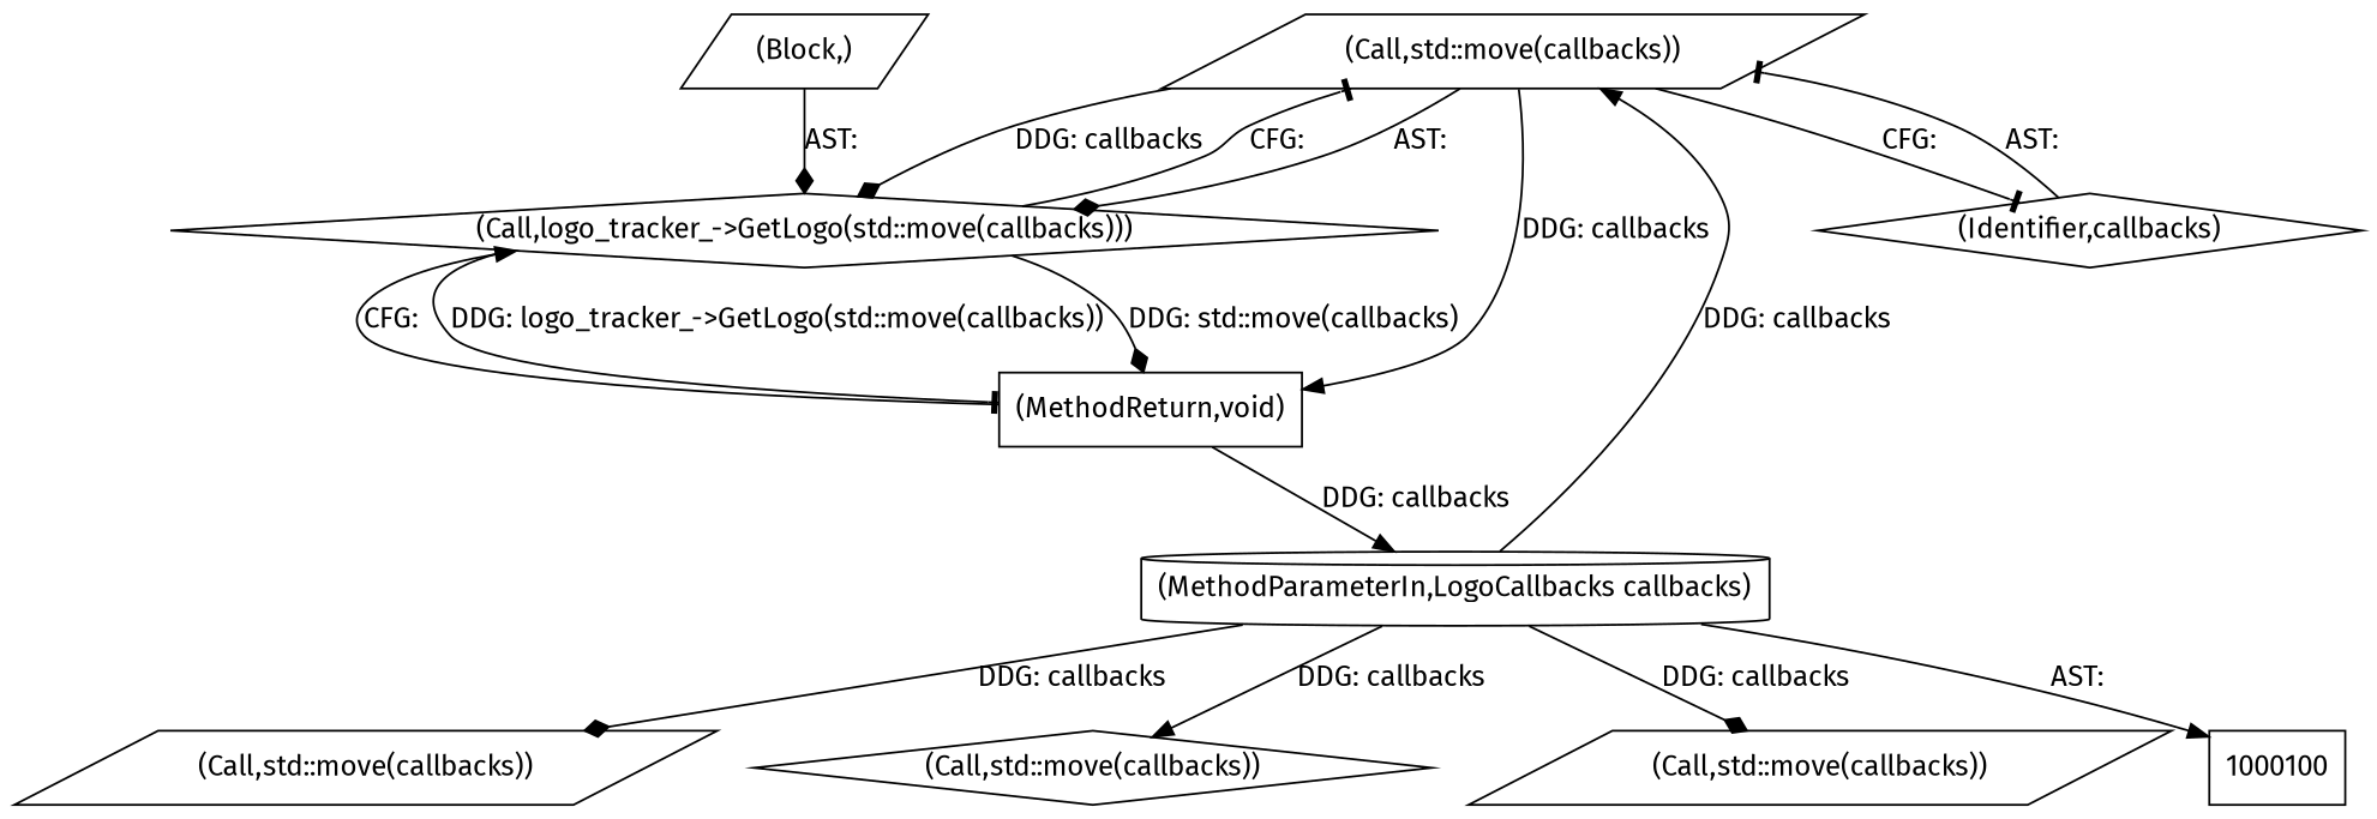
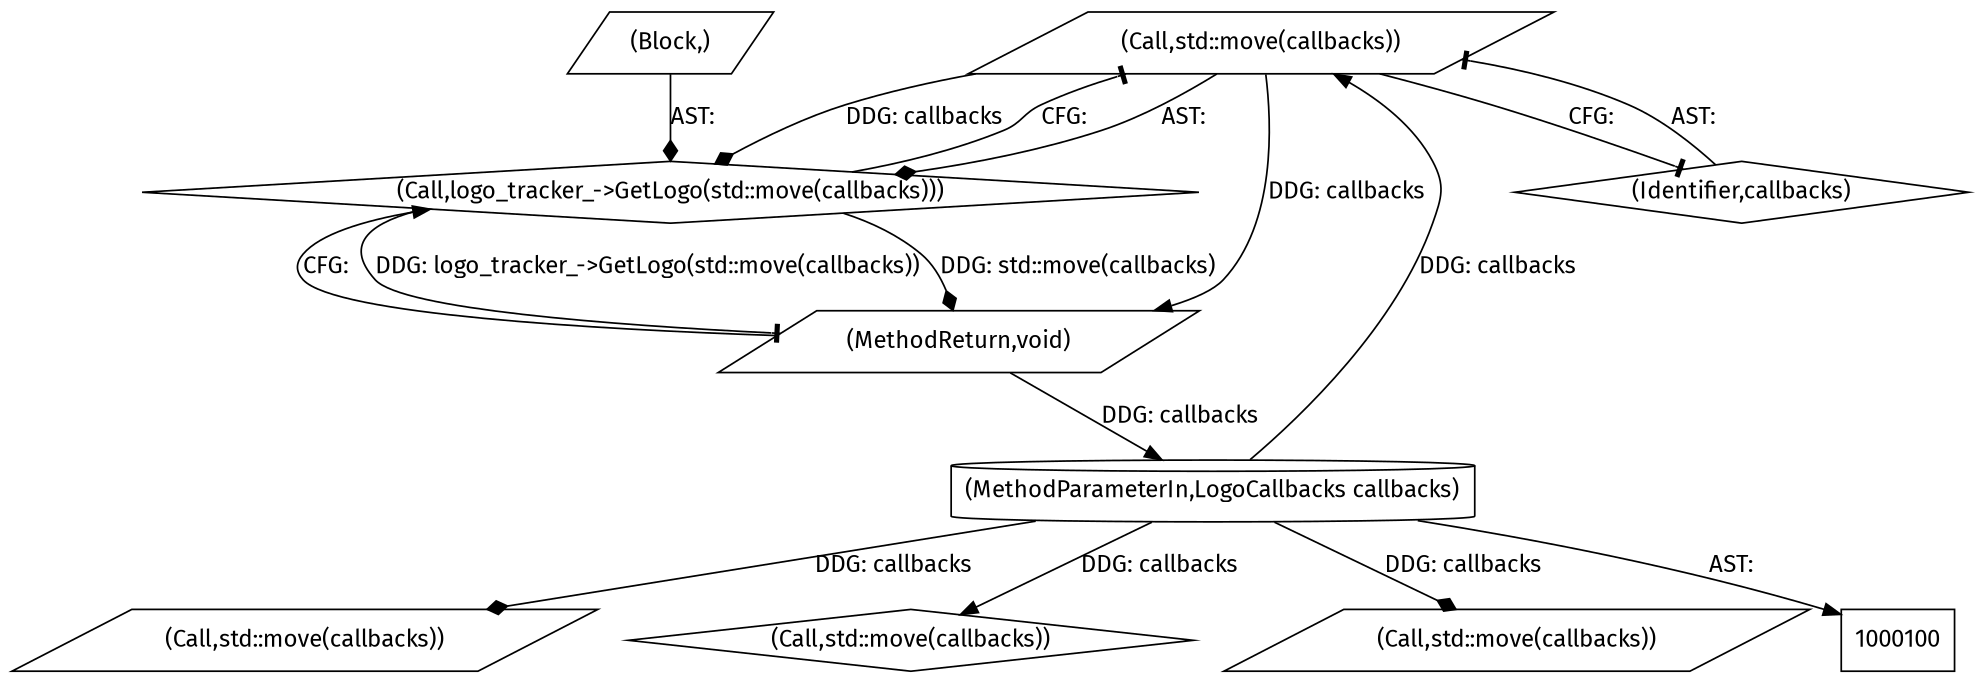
  digraph {
    fontname="Fira Sans"
    node [fontname="Fira Sans" shape=parallelogram]
    edge [arrowhead=diamond fontname="Fira Sans"]
    n1 [label="(Call,std::move(callbacks))"]
    n2 [label="(Call,logo_tracker_->GetLogo(std::move(callbacks)))" shape=diamond]
    n3 [label="(Identifier,callbacks)" shape=diamond]
-   n4 [label="(MethodReturn,void)" shape=box]
+   n4 [label="(MethodReturn,void)"]
    n5 [label="(MethodParameterIn,LogoCallbacks callbacks)" shape=cylinder]
    n6 [label="(Call,std::move(callbacks))"]
    n7 [label="(Call,std::move(callbacks))" shape=diamond]
    n8 [label="(Call,std::move(callbacks))"]
    1000100 [shape=box]
    n10 [label="(Block,)"]
    n1 -> n2 [label="AST: "]
    n1 -> n2 [label="DDG: callbacks"]
    n1 -> n3 [arrowhead=tee label="CFG: "]
    n1 -> n4 [arrowhead=normal label="DDG: callbacks"]
    n2 -> n1 [arrowhead=tee label="CFG: "]
    n2 -> n4 [arrowhead=tee label="DDG: logo_tracker_->GetLogo(std::move(callbacks))"]
    n2 -> n4 [label="DDG: std::move(callbacks)"]
    n3 -> n1 [arrowhead=tee label="AST: "]
    n4 -> n2 [arrowhead=normal label="CFG: "]
    n4 -> n5 [arrowhead=normal label="DDG: callbacks"]
    n5 -> n1 [arrowhead=normal label="DDG: callbacks"]
    n5 -> n6 [label="DDG: callbacks"]
    n5 -> n7 [arrowhead=normal label="DDG: callbacks"]
    n5 -> n8 [label="DDG: callbacks"]
    n5 -> 1000100 [arrowhead=normal label="AST: "]
    n10 -> n2 [label="AST: "]
  }
